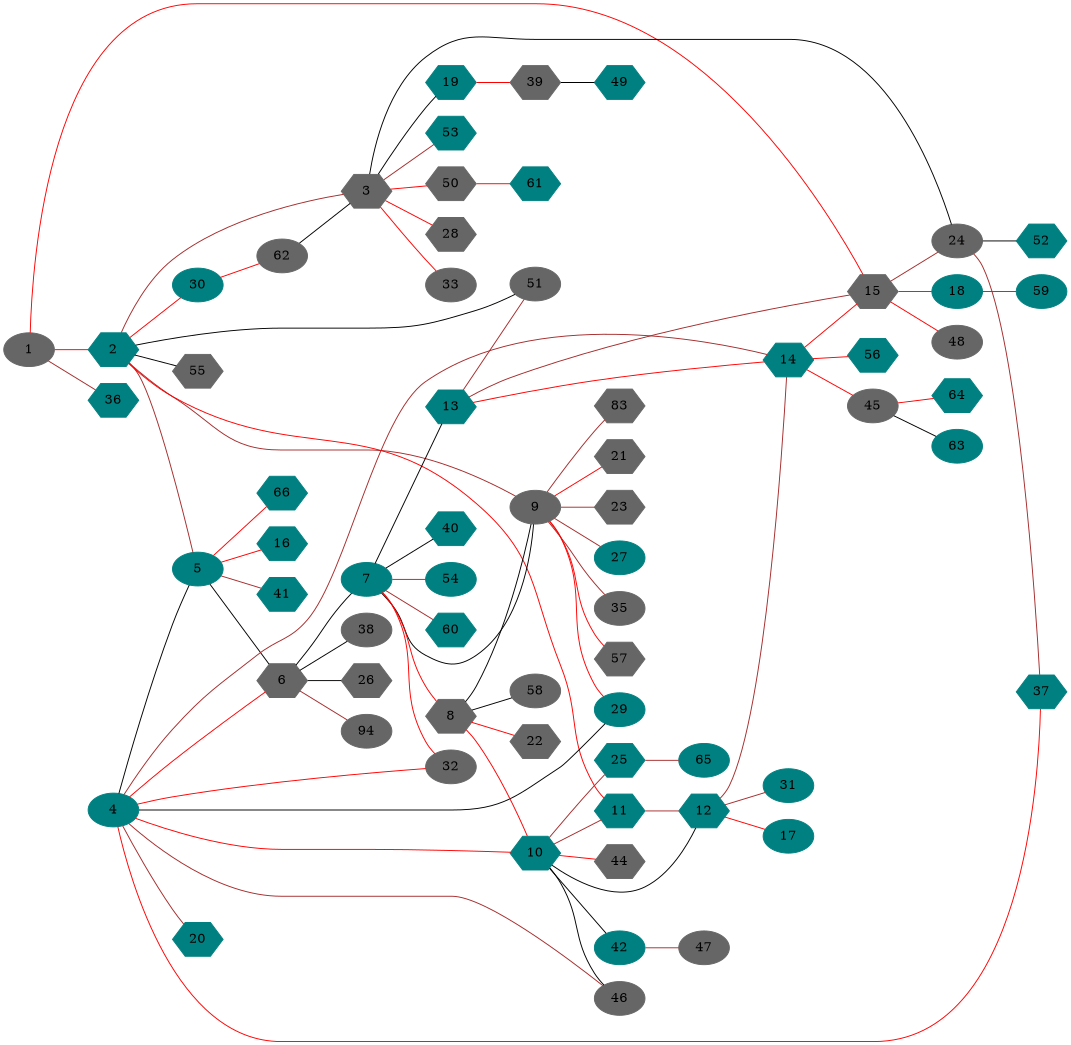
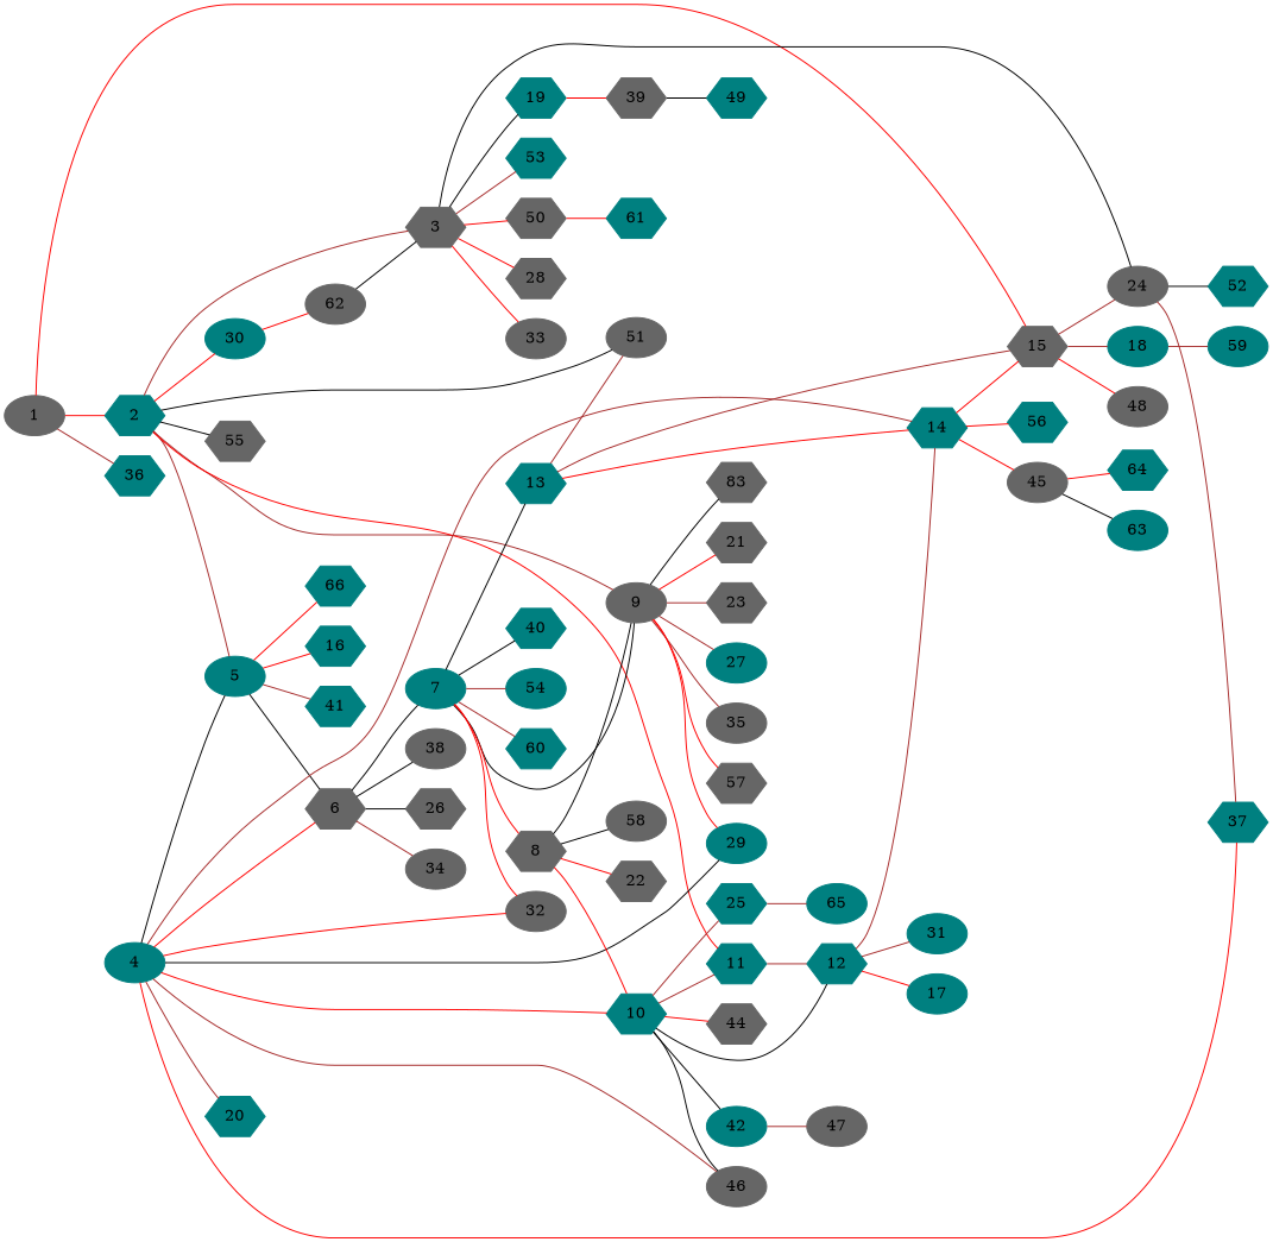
  graph {
    rankdir=LR
    node [color=teal shape=hexagon style=filled]
    edge [color=red]
    1 [color=gray40 shape=ellipse]
    2
    15 [color=gray40]
    36
    3 [color=gray40]
    5 [shape=ellipse]
    9 [color=gray40 shape=ellipse]
    11
    30 [shape=ellipse]
    51 [color=gray40 shape=ellipse]
    55 [color=gray40]
    19
    24 [color=gray40 shape=ellipse]
    28 [color=gray40]
    33 [color=gray40 shape=ellipse]
    50 [color=gray40]
    53
    18 [shape=ellipse]
    48 [color=gray40 shape=ellipse]
    6 [color=gray40]
    16
    41
    66
    29 [shape=ellipse]
    21 [color=gray40]
    23 [color=gray40]
    27 [shape=ellipse]
    35 [color=gray40 shape=ellipse]
    n29 [color=gray40 label=83]
    57 [color=gray40]
    12
    62 [color=gray40 shape=ellipse]
    39 [color=gray40]
    37
    52
    61
    4 [shape=ellipse]
    10
    14
    20
    32 [color=gray40 shape=ellipse]
    46 [color=gray40 shape=ellipse]
    7 [shape=ellipse]
    26 [color=gray40]
-   34 [color=gray40 shape=ellipse label=94]
+   34 [color=gray40 shape=ellipse]
    38 [color=gray40 shape=ellipse]
    25
    42 [shape=ellipse]
    44 [color=gray40]
    45 [color=gray40 shape=ellipse]
    56
    8 [color=gray40]
    13
    40
    54 [shape=ellipse]
    60
    22 [color=gray40]
    58 [color=gray40 shape=ellipse]
    17 [shape=ellipse]
    31 [shape=ellipse]
    65 [shape=ellipse]
    47 [color=gray40 shape=ellipse]
    63 [shape=ellipse]
    64
    59 [shape=ellipse]
    49
    1 -- 2
    1 -- 15
    1 -- 36 [color=brown]
    2 -- 3 [color=brown]
    2 -- 5 [color=brown]
    2 -- 9 [color=brown]
    2 -- 11
    2 -- 30
    2 -- 51 [color=black]
    2 -- 55 [color=black]
    15 -- 24 [color=brown]
    15 -- 18 [color=brown]
    15 -- 48
    3 -- 19 [color=black]
    3 -- 24 [color=black]
    3 -- 28
    3 -- 33
    3 -- 50
    3 -- 53 [color=brown]
    5 -- 6 [color=black]
    5 -- 16
    5 -- 41 [color=brown]
    5 -- 66
    9 -- 29
    9 -- 21
    9 -- 23 [color=brown]
    9 -- 27 [color=brown]
    9 -- 35 [color=brown]
-   9 -- n29 [color=brown]
+   9 -- n29 [color=black]
    9 -- 57
    11 -- 12 [color=brown]
    30 -- 62
    19 -- 39
    24 -- 37 [color=brown]
    24 -- 52 [color=black]
    50 -- 61
    18 -- 59 [color=brown]
    6 -- 7 [color=black]
    6 -- 26 [color=black]
    6 -- 34 [color=brown]
    6 -- 38 [color=black]
    12 -- 14 [color=brown]
    12 -- 17
    12 -- 31 [color=brown]
    62 -- 3 [color=black]
    39 -- 49 [color=black]
    4 -- 5 [color=black]
    4 -- 6
    4 -- 29 [color=black]
    4 -- 37
    4 -- 10
    4 -- 14 [color=brown]
    4 -- 20 [color=brown]
    4 -- 32
    4 -- 46 [color=brown]
    10 -- 11 [color=brown]
    10 -- 12 [color=black]
    10 -- 46 [color=black]
    10 -- 25 [color=brown]
    10 -- 42 [color=black]
    10 -- 44
    14 -- 15
    14 -- 45
    14 -- 56
    7 -- 9 [color=black]
    7 -- 32
    7 -- 8
    7 -- 13 [color=black]
    7 -- 40 [color=black]
    7 -- 54 [color=brown]
    7 -- 60 [color=brown]
    25 -- 65 [color=brown]
    42 -- 47 [color=brown]
    45 -- 63 [color=black]
    45 -- 64
    8 -- 9 [color=black]
    8 -- 10
    8 -- 22
    8 -- 58 [color=black]
    13 -- 15 [color=brown]
    13 -- 51 [color=brown]
    13 -- 14
  }
